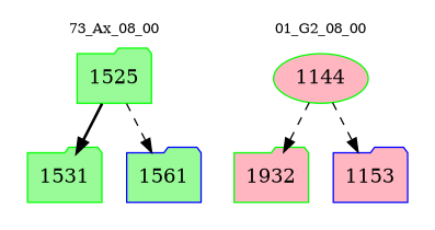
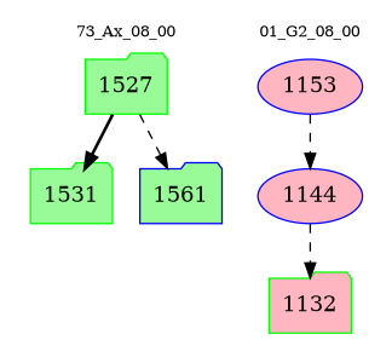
  digraph {
    node [color=green fillcolor=palegreen shape=folder style=filled]
    edge [color=black style=dashed]
-   n1 [label=1525]
+   n1 [label=1527]
    n2 [label=1531]
    n3 [color=blue label=1561]
-   n4 [fillcolor=lightpink label=1144 shape=ellipse]
-   n5 [fillcolor=lightpink label=1932]
-   n6 [color=blue fillcolor=lightpink label=1153]
+   n4 [color=blue fillcolor=lightpink label=1144 shape=ellipse]
+   n5 [fillcolor=lightpink label=1132]
+   n6 [color=blue fillcolor=lightpink label=1153 shape=ellipse]
    subgraph cluster_1 {
      color=white
      fontsize=10
      label="73_Ax_08_00"
      n1
      n2
      n3
    }
    subgraph cluster_2 {
      color=white
      fontsize=10
      label="01_G2_08_00"
      n4
      n5
      n6
    }
    n1 -> n2 [style=bold]
    n1 -> n3
    n4 -> n5
-   n4 -> n6
+   n6 -> n4
  }
